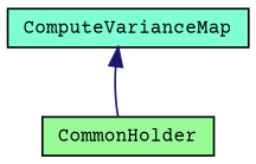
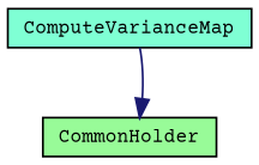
  digraph {
    fontname="Courier Prime"
    node [color=black fontname="Courier Prime" fontsize=10 shape=record style=filled]
    n1 [fillcolor=aquamarine fontcolor=black height=0.2 label=ComputeVarianceMap width=0.4]
    n2 [fillcolor=palegreen height=0.2 label=CommonHolder width=0.4]
-   n1 -> n2 [color=midnightblue dir=back fontname="Courier Prime" fontsize=10 labelfontname=Helvetica labelfontsize=10 style=solid]
+   n2 -> n1 [color=midnightblue dir=back fontname="Courier Prime" fontsize=10 labelfontname=Helvetica labelfontsize=10 style=solid]
  }
